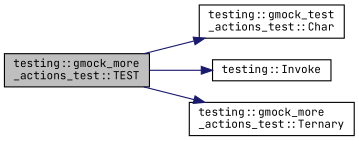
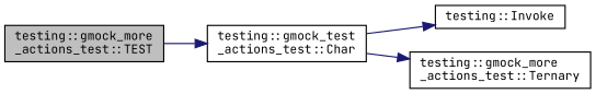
  digraph {
    fontname="JetBrains Mono"
    rankdir=LR
    node [color=black fontname="JetBrains Mono" fontsize=10 shape=record]
    edge [color=midnightblue fontname="JetBrains Mono" fontsize=10 labelfontname=Helvetica labelfontsize=10 style=solid]
    n1 [fillcolor=grey75 fontcolor=black height=0.2 label="testing::gmock_more\l_actions_test::TEST" style=filled width=0.4]
    n2 [height=0.2 label="testing::gmock_test\l_actions_test::Char" width=0.4]
    n3 [height=0.2 label="testing::Invoke" width=0.4]
    n4 [height=0.2 label="testing::gmock_more\l_actions_test::Ternary" width=0.4]
    n1 -> n2
-   n1 -> n3
-   n1 -> n4
+   n2 -> n3
+   n2 -> n4
  }
